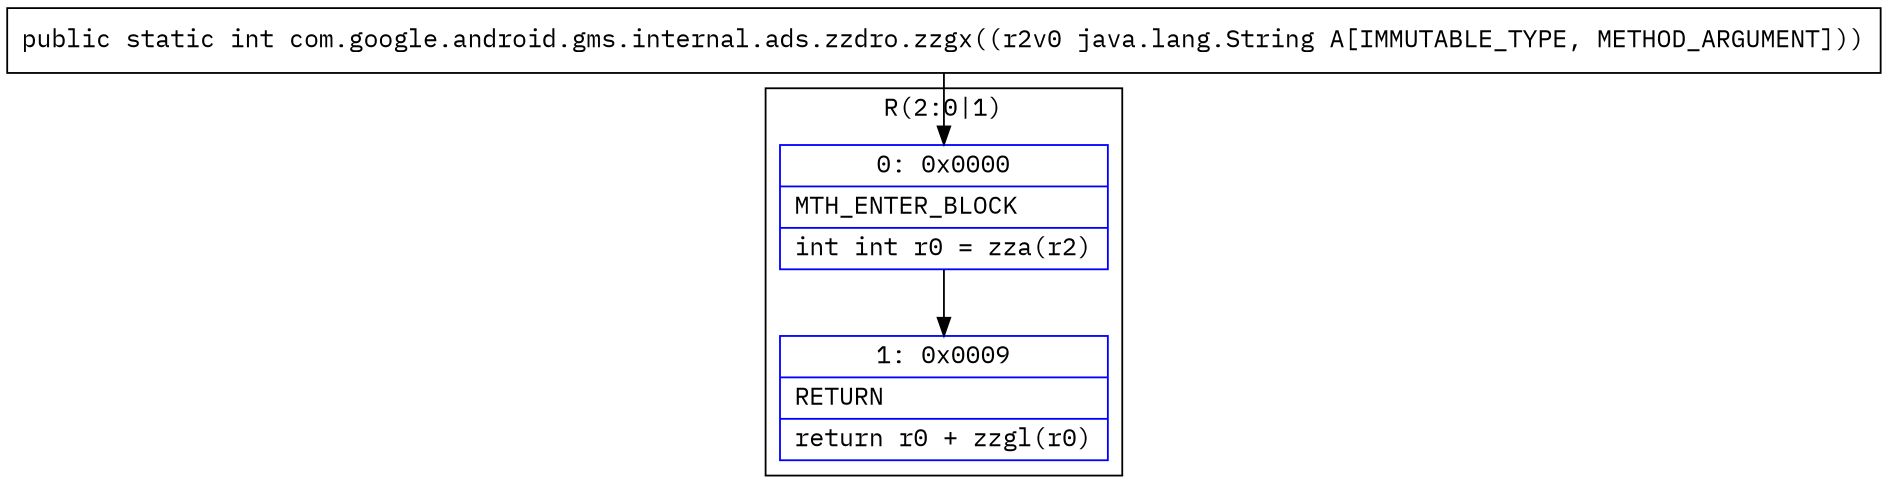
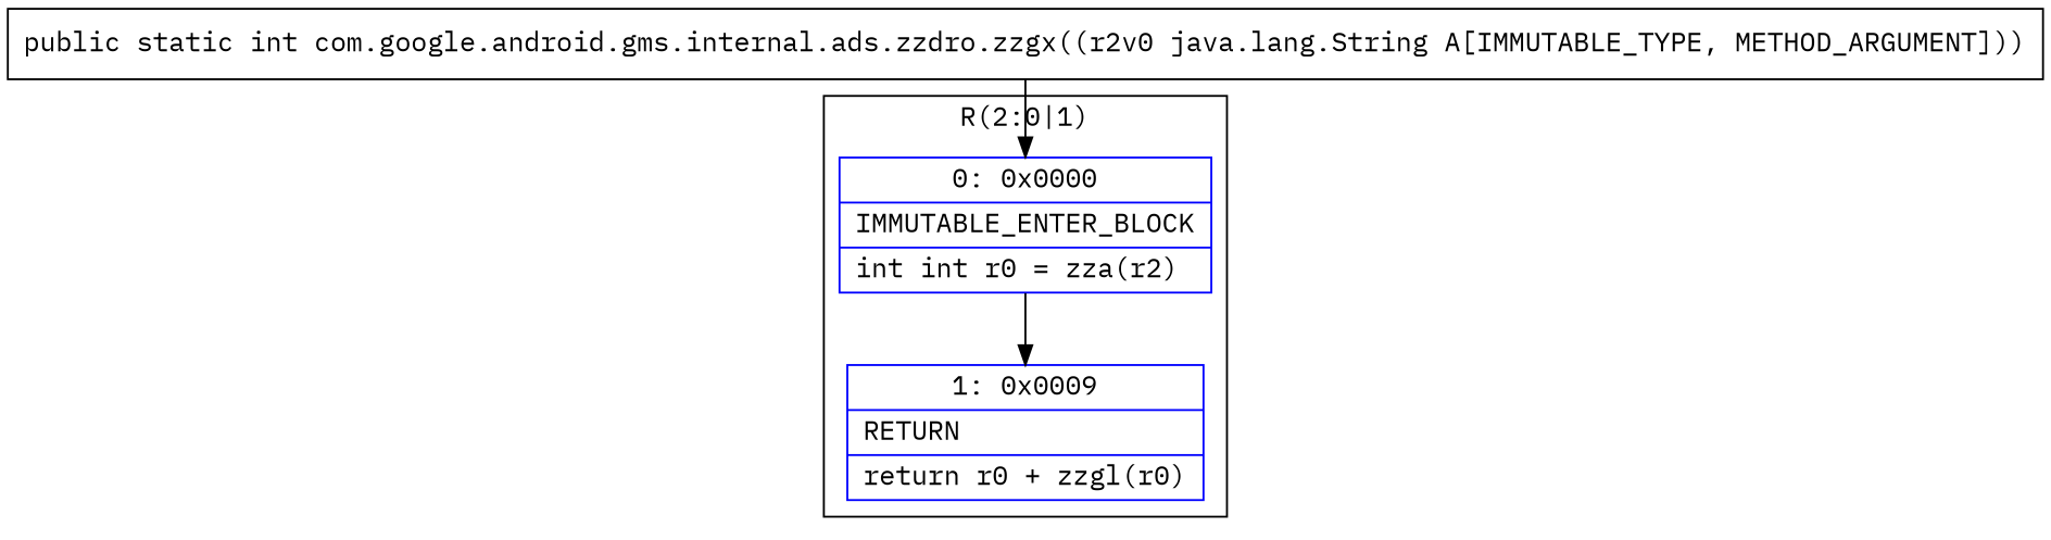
  digraph {
    fontname="IBM Plex Mono"
    node [color=blue shape=record fontname="IBM Plex Mono"]
    edge [fontname="IBM Plex Mono"]
-   n1 [label="{0\:\ 0x0000|MTH_ENTER_BLOCK\l|int int r0 = zza(r2)\l}"]
+   n1 [label="{0\:\ 0x0000|IMMUTABLE_ENTER_BLOCK\l|int int r0 = zza(r2)\l}"]
    n2 [label="{1\:\ 0x0009|RETURN\l|return r0 + zzgl(r0)\l}"]
    n3 [label="{public static int com.google.android.gms.internal.ads.zzdro.zzgx((r2v0 java.lang.String A[IMMUTABLE_TYPE, METHOD_ARGUMENT])) }" color=""]
    subgraph cluster_1 {
      label="R(2:0|1)"
      n1
      n2
    }
    n1 -> n2
    n3 -> n1
  }
